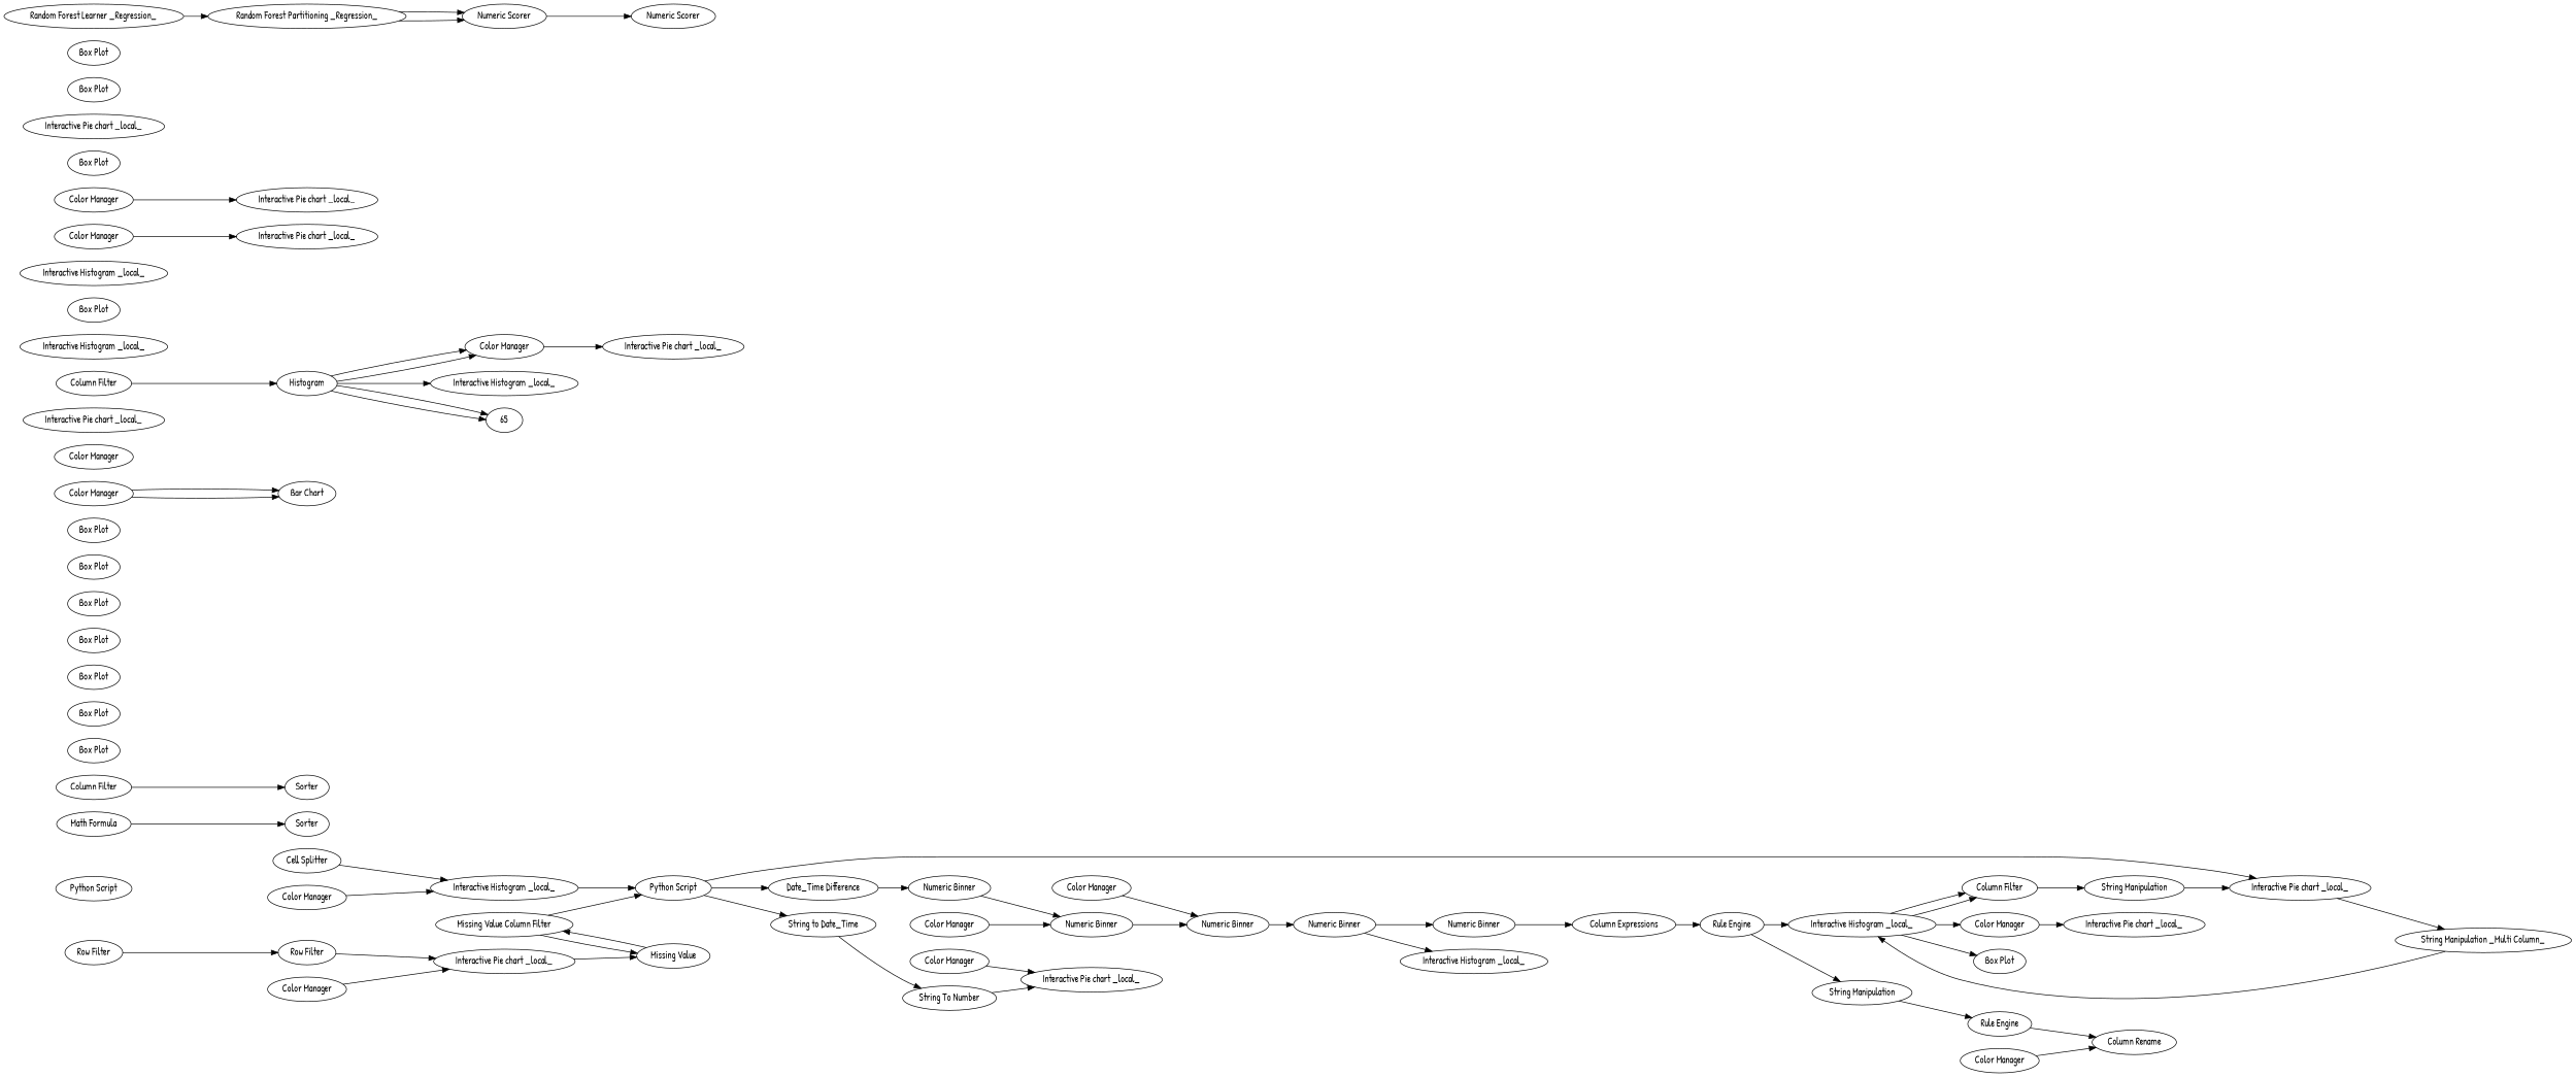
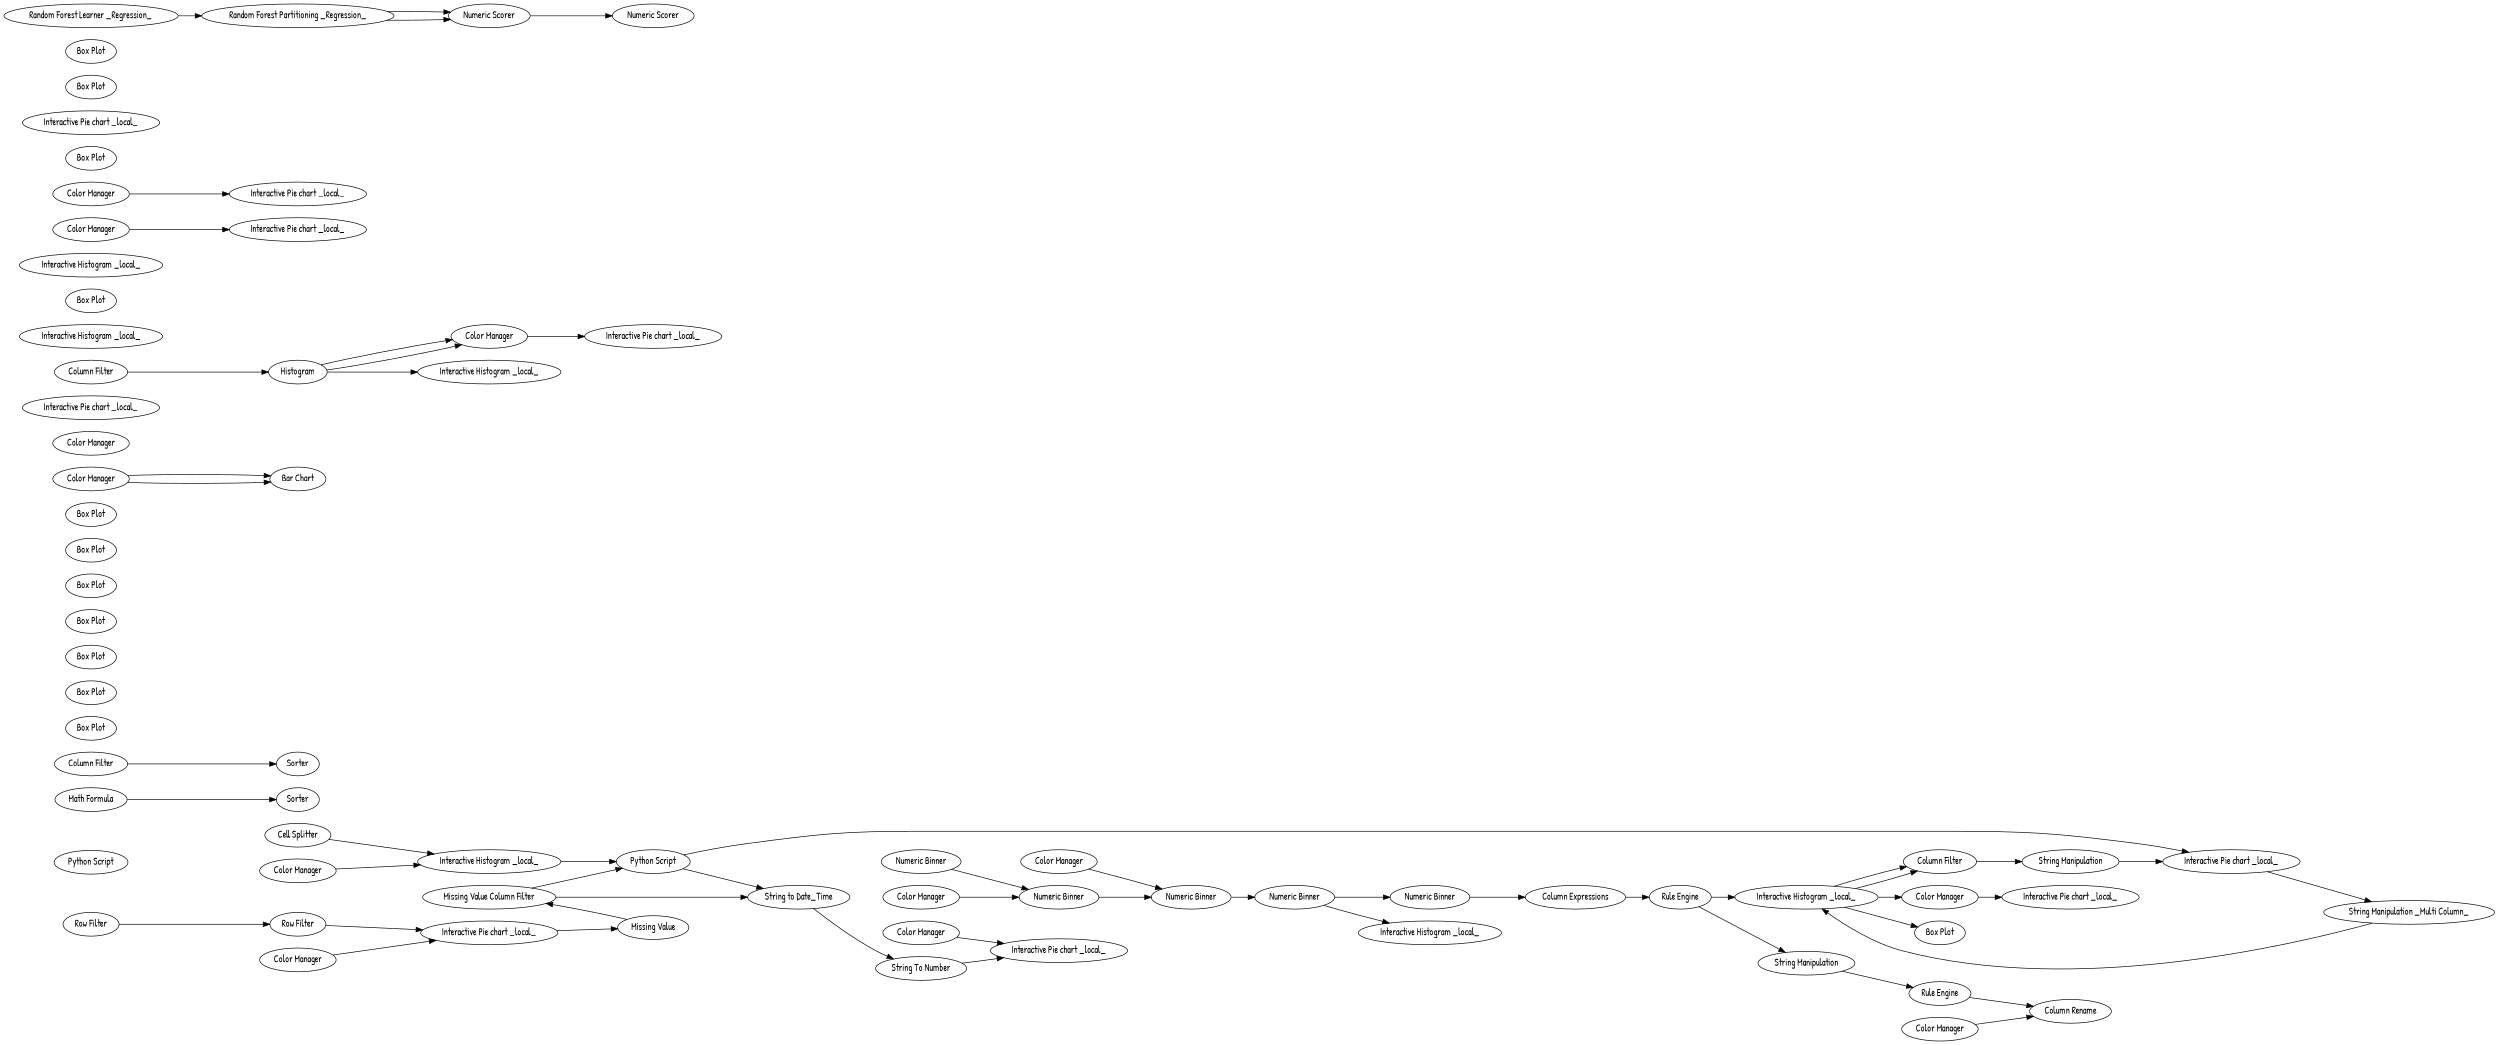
  digraph {
    fontname="Patrick Hand"
    rankdir=LR
    node [fontname="Patrick Hand"]
    edge [fontname="Patrick Hand"]
    n1 [label="Box Plot"]
    n2 [label="Interactive Histogram _local_"]
    n3 [label="Column Filter"]
    n4 [label="Color Manager"]
    n5 [label="String Manipulation"]
    n6 [label="Interactive Pie chart _local_"]
    n7 [label="Interactive Pie chart _local_"]
    n8 [label="String to Date_Time"]
    n9 [label="String To Number"]
    n10 [label="Interactive Pie chart _local_"]
    n11 [label="String Manipulation _Multi Column_"]
    n12 [label="Cell Splitter"]
    n13 [label="Interactive Histogram _local_"]
    n14 [label="Python Script"]
-   n15 [label="Date_Time Difference"]
    n16 [label="Numeric Binner"]
    n17 [label="Python Script"]
    n18 [label="Math Formula"]
    n19 [label=Sorter]
    n20 [label="Missing Value Column Filter"]
    n21 [label="Missing Value"]
    n22 [label="Column Filter"]
    n23 [label=Sorter]
    n24 [label="Row Filter"]
    n25 [label="Row Filter"]
    n26 [label="Interactive Pie chart _local_"]
    n27 [label="Box Plot"]
    n28 [label="Box Plot"]
    n29 [label="Box Plot"]
    n30 [label="Box Plot"]
    n31 [label="Box Plot"]
    n32 [label="Numeric Binner"]
    n33 [label="Box Plot"]
    n34 [label="Box Plot"]
    n35 [label="Color Manager"]
    n36 [label="Bar Chart"]
    n37 [label="Color Manager"]
    n38 [label="Color Manager"]
    n39 [label="Interactive Pie chart _local_"]
    n40 [label="Interactive Pie chart _local_"]
    n41 [label="Color Manager"]
    n42 [label=Histogram]
    n43 [label="Interactive Histogram _local_"]
-   65
    n45 [label="Interactive Histogram _local_"]
    n46 [label="Rule Engine"]
    n47 [label="String Manipulation"]
    n48 [label="Rule Engine"]
    n49 [label="Color Manager"]
    n50 [label="Box Plot"]
    n51 [label="Interactive Histogram _local_"]
    n52 [label="Numeric Binner"]
    n53 [label="Numeric Binner"]
    n54 [label="Color Manager"]
    n55 [label="Color Manager"]
    n56 [label="Interactive Histogram _local_"]
    n57 [label="Numeric Binner"]
    n58 [label="Color Manager"]
    n59 [label="Interactive Pie chart _local_"]
    n60 [label="Column Expressions"]
    n61 [label="Column Filter"]
    n62 [label="Color Manager"]
    n63 [label="Color Manager"]
    n64 [label="Interactive Pie chart _local_"]
    n65 [label="Box Plot"]
    n66 [label="Interactive Pie chart _local_"]
    n67 [label="Box Plot"]
    n68 [label="Color Manager"]
    n69 [label="Column Rename"]
    n70 [label="Box Plot"]
    n71 [label="Random Forest Learner _Regression_"]
    n72 [label="Random Forest Partitioning _Regression_"]
    n73 [label="Numeric Scorer"]
    n74 [label="Numeric Scorer"]
    n2 -> n1
    n2 -> n3
    n2 -> n3
    n2 -> n4
    n3 -> n5
    n4 -> n6
    n5 -> n7
    n7 -> n11
    n8 -> n9
    n9 -> n10
    n11 -> n2
    n12 -> n13
    n13 -> n14
    n14 -> n7
    n14 -> n8
-   n14 -> n15
-   n15 -> n16
    n16 -> n32
    n18 -> n19
    n20 -> n14
-   n20 -> n21
+   n20 -> n8
    n21 -> n20
    n22 -> n23
    n24 -> n25
    n25 -> n26
    n26 -> n21
    n32 -> n52
    n35 -> n10
    n37 -> n13
    n41 -> n40
    n42 -> n41
    n42 -> n41
    n42 -> n43
-   n42 -> 65
-   n42 -> 65
    n46 -> n2
    n46 -> n47
    n47 -> n48
    n48 -> n69
    n49 -> n36
    n49 -> n36
    n52 -> n53
    n53 -> n56
    n53 -> n57
    n54 -> n32
    n55 -> n52
    n57 -> n60
    n58 -> n59
    n60 -> n46
    n61 -> n42
    n62 -> n26
    n63 -> n64
    n68 -> n69
    n71 -> n72
    n72 -> n73
    n72 -> n73
    n73 -> n74
  }
